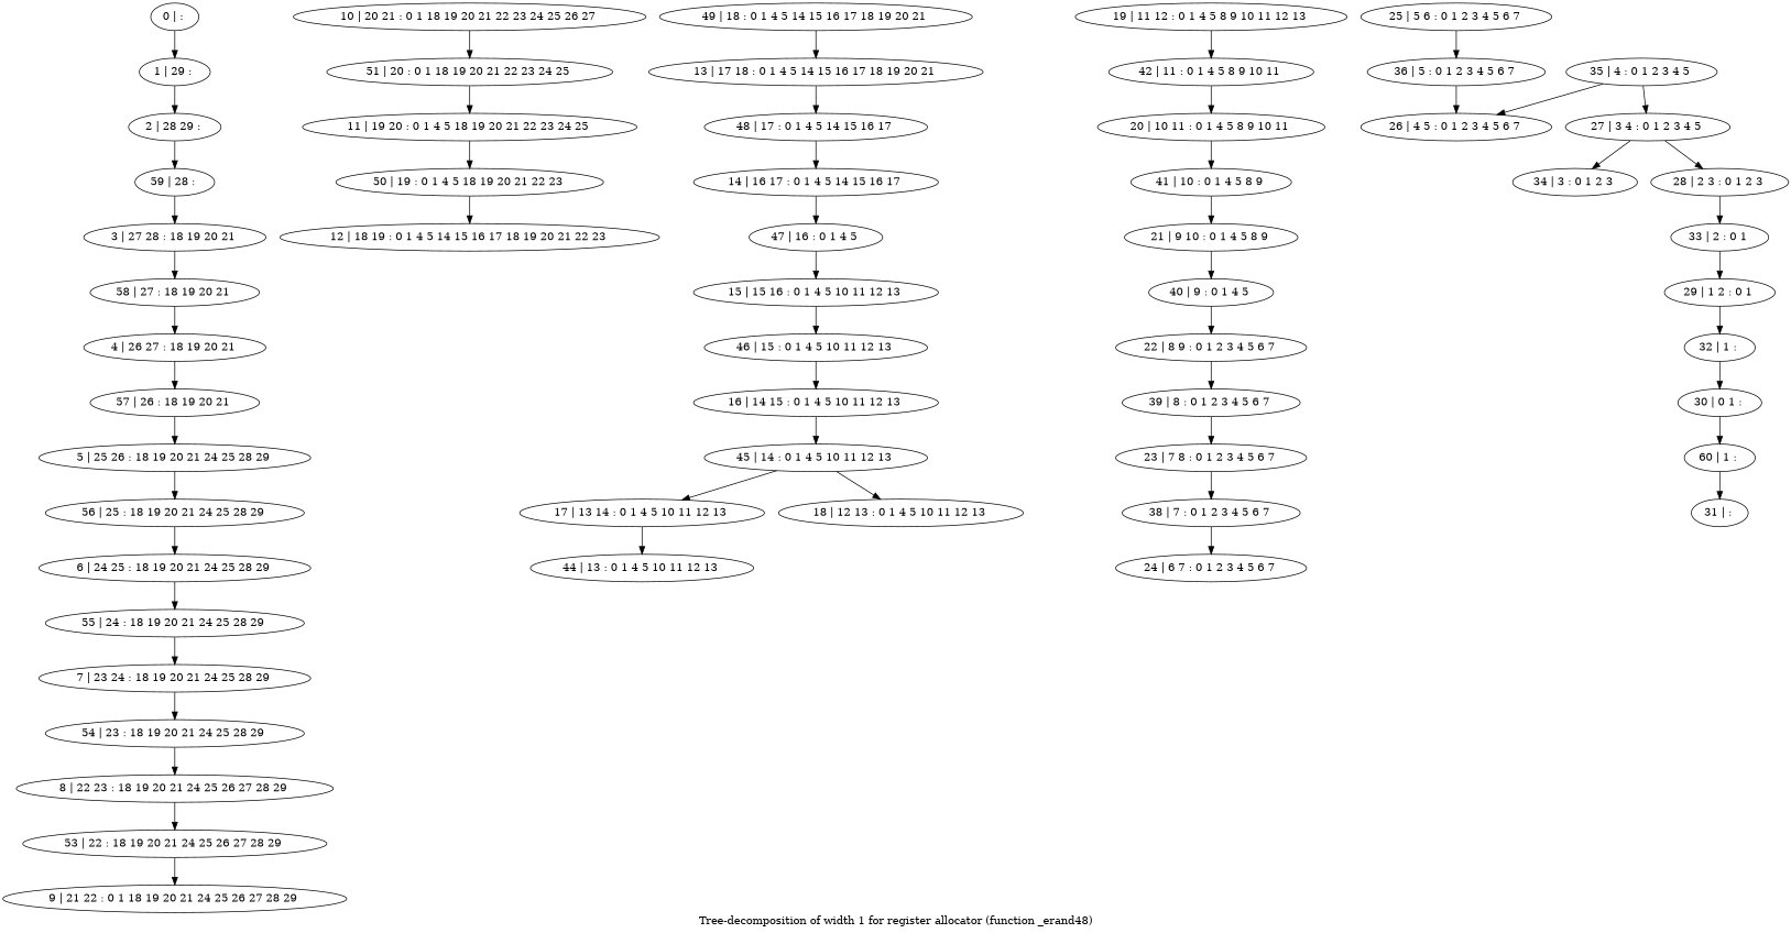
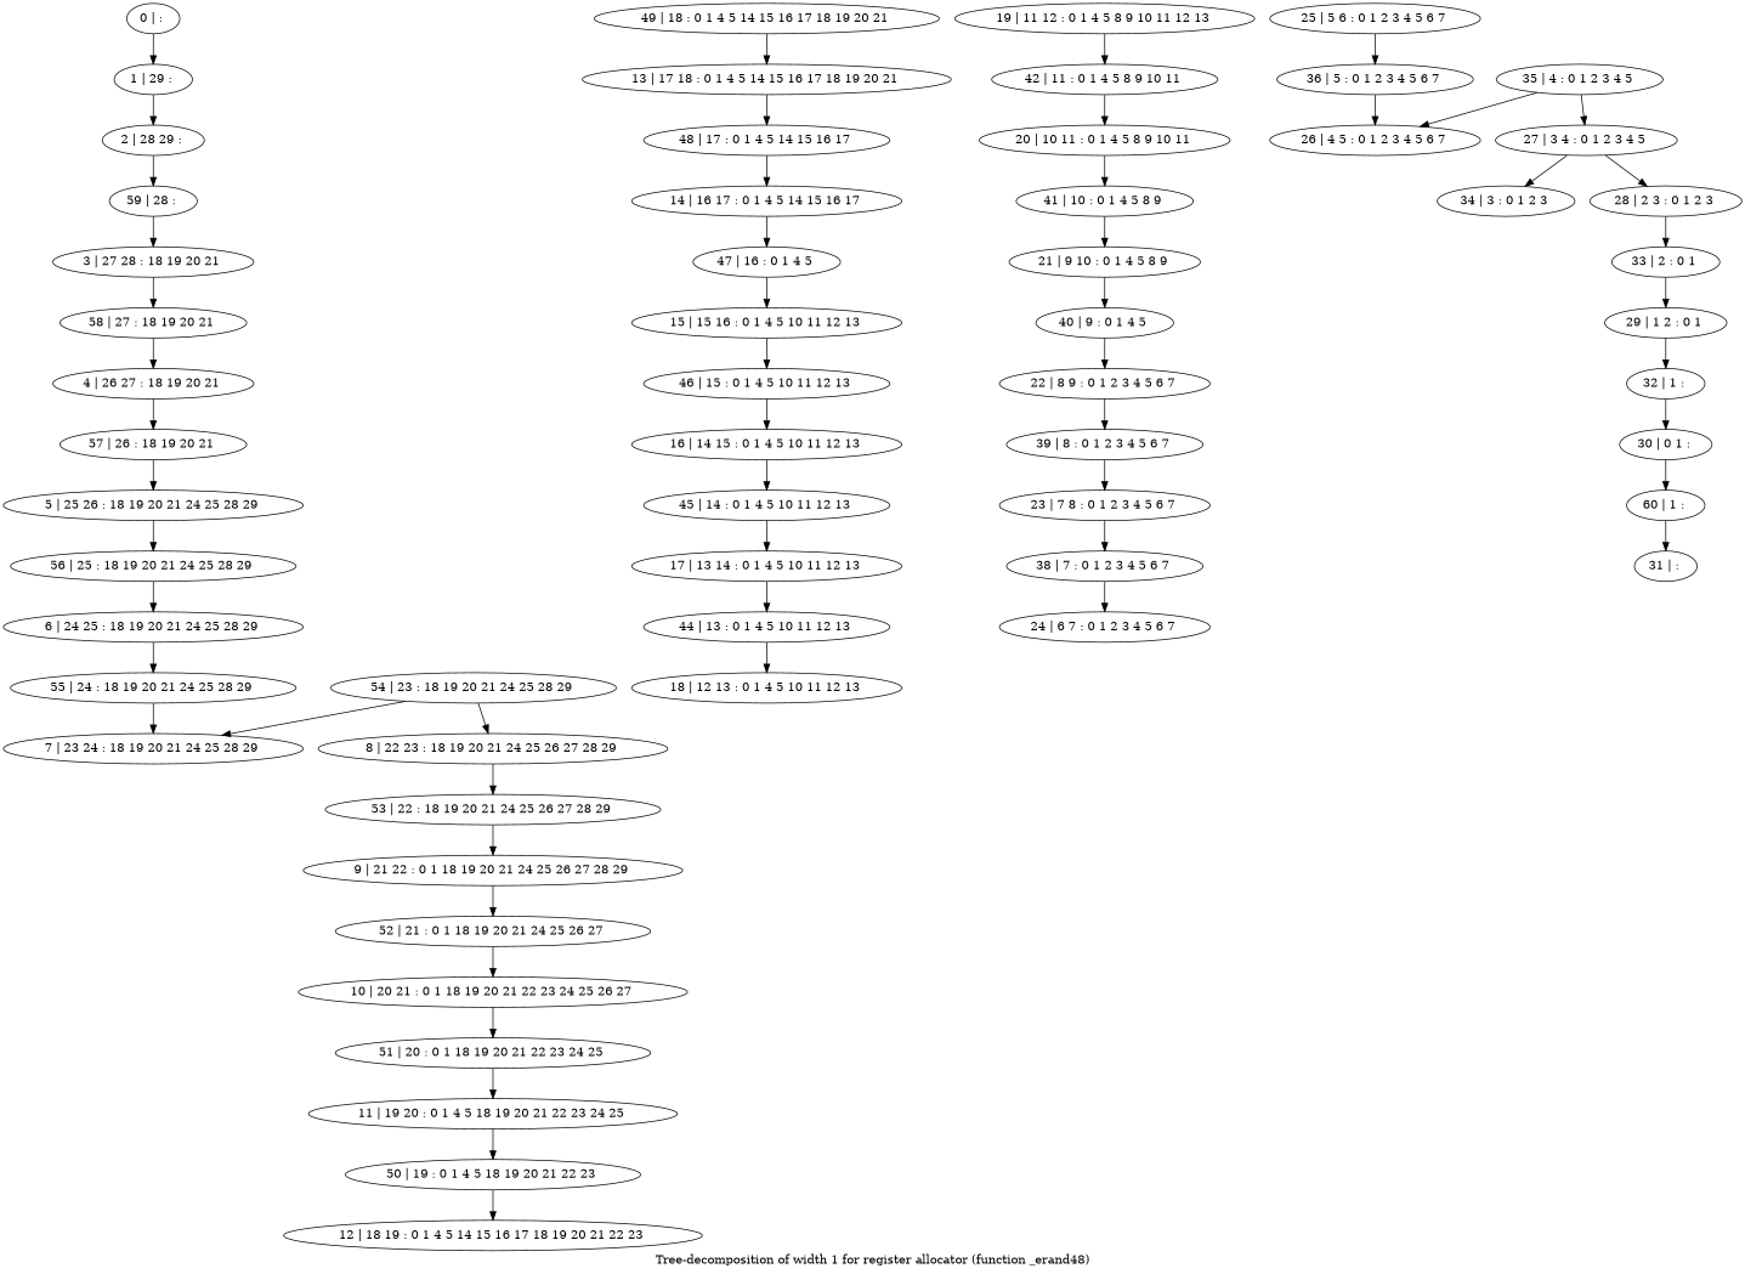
  digraph {
    label="Tree-decomposition of width 1 for register allocator (function _erand48)"
    n1 [label="0 | : "]
    n2 [label="1 | 29 : "]
    n3 [label="2 | 28 29 : "]
    n4 [label="59 | 28 : "]
    n5 [label="3 | 27 28 : 18 19 20 21 "]
    n6 [label="58 | 27 : 18 19 20 21 "]
    n7 [label="4 | 26 27 : 18 19 20 21 "]
    n8 [label="57 | 26 : 18 19 20 21 "]
    n9 [label="5 | 25 26 : 18 19 20 21 24 25 28 29 "]
    n10 [label="56 | 25 : 18 19 20 21 24 25 28 29 "]
    n11 [label="6 | 24 25 : 18 19 20 21 24 25 28 29 "]
    n12 [label="55 | 24 : 18 19 20 21 24 25 28 29 "]
    n13 [label="7 | 23 24 : 18 19 20 21 24 25 28 29 "]
    n14 [label="54 | 23 : 18 19 20 21 24 25 28 29 "]
    n15 [label="8 | 22 23 : 18 19 20 21 24 25 26 27 28 29 "]
    n16 [label="53 | 22 : 18 19 20 21 24 25 26 27 28 29 "]
    n17 [label="9 | 21 22 : 0 1 18 19 20 21 24 25 26 27 28 29 "]
+   n18 [label="52 | 21 : 0 1 18 19 20 21 24 25 26 27 "]
    n19 [label="10 | 20 21 : 0 1 18 19 20 21 22 23 24 25 26 27 "]
    n20 [label="51 | 20 : 0 1 18 19 20 21 22 23 24 25 "]
    n21 [label="11 | 19 20 : 0 1 4 5 18 19 20 21 22 23 24 25 "]
    n22 [label="50 | 19 : 0 1 4 5 18 19 20 21 22 23 "]
    n23 [label="12 | 18 19 : 0 1 4 5 14 15 16 17 18 19 20 21 22 23 "]
    n24 [label="49 | 18 : 0 1 4 5 14 15 16 17 18 19 20 21 "]
    n25 [label="13 | 17 18 : 0 1 4 5 14 15 16 17 18 19 20 21 "]
    n26 [label="48 | 17 : 0 1 4 5 14 15 16 17 "]
    n27 [label="14 | 16 17 : 0 1 4 5 14 15 16 17 "]
    n28 [label="47 | 16 : 0 1 4 5 "]
    n29 [label="15 | 15 16 : 0 1 4 5 10 11 12 13 "]
    n30 [label="46 | 15 : 0 1 4 5 10 11 12 13 "]
    n31 [label="16 | 14 15 : 0 1 4 5 10 11 12 13 "]
    n32 [label="45 | 14 : 0 1 4 5 10 11 12 13 "]
    n33 [label="17 | 13 14 : 0 1 4 5 10 11 12 13 "]
    n34 [label="44 | 13 : 0 1 4 5 10 11 12 13 "]
    n35 [label="18 | 12 13 : 0 1 4 5 10 11 12 13 "]
    n36 [label="19 | 11 12 : 0 1 4 5 8 9 10 11 12 13 "]
    n37 [label="42 | 11 : 0 1 4 5 8 9 10 11 "]
    n38 [label="20 | 10 11 : 0 1 4 5 8 9 10 11 "]
    n39 [label="41 | 10 : 0 1 4 5 8 9 "]
    n40 [label="21 | 9 10 : 0 1 4 5 8 9 "]
    n41 [label="40 | 9 : 0 1 4 5 "]
    n42 [label="22 | 8 9 : 0 1 2 3 4 5 6 7 "]
    n43 [label="39 | 8 : 0 1 2 3 4 5 6 7 "]
    n44 [label="23 | 7 8 : 0 1 2 3 4 5 6 7 "]
    n45 [label="38 | 7 : 0 1 2 3 4 5 6 7 "]
    n46 [label="24 | 6 7 : 0 1 2 3 4 5 6 7 "]
    n47 [label="25 | 5 6 : 0 1 2 3 4 5 6 7 "]
    n48 [label="36 | 5 : 0 1 2 3 4 5 6 7 "]
    n49 [label="26 | 4 5 : 0 1 2 3 4 5 6 7 "]
    n50 [label="35 | 4 : 0 1 2 3 4 5 "]
    n51 [label="27 | 3 4 : 0 1 2 3 4 5 "]
    n52 [label="34 | 3 : 0 1 2 3 "]
    n53 [label="28 | 2 3 : 0 1 2 3 "]
    n54 [label="33 | 2 : 0 1 "]
    n55 [label="29 | 1 2 : 0 1 "]
    n56 [label="32 | 1 : "]
    n57 [label="30 | 0 1 : "]
    n58 [label="60 | 1 : "]
    n59 [label="31 | : "]
    n1 -> n2
    n2 -> n3
    n3 -> n4
    n4 -> n5
    n5 -> n6
    n6 -> n7
    n7 -> n8
    n8 -> n9
    n9 -> n10
    n10 -> n11
    n11 -> n12
    n12 -> n13
-   n13 -> n14
+   n14 -> n13
    n14 -> n15
    n15 -> n16
    n16 -> n17
+   n17 -> n18
+   n18 -> n19
    n19 -> n20
    n20 -> n21
    n21 -> n22
    n22 -> n23
    n24 -> n25
    n25 -> n26
    n26 -> n27
    n27 -> n28
    n28 -> n29
    n29 -> n30
    n30 -> n31
    n31 -> n32
    n32 -> n33
    n33 -> n34
-   n32 -> n35
+   n34 -> n35
    n36 -> n37
    n37 -> n38
    n38 -> n39
    n39 -> n40
    n40 -> n41
    n41 -> n42
    n42 -> n43
    n43 -> n44
    n44 -> n45
    n45 -> n46
    n47 -> n48
    n48 -> n49
    n50 -> n49
    n50 -> n51
    n51 -> n52
    n51 -> n53
    n53 -> n54
    n54 -> n55
    n55 -> n56
    n56 -> n57
    n57 -> n58
    n58 -> n59
  }
